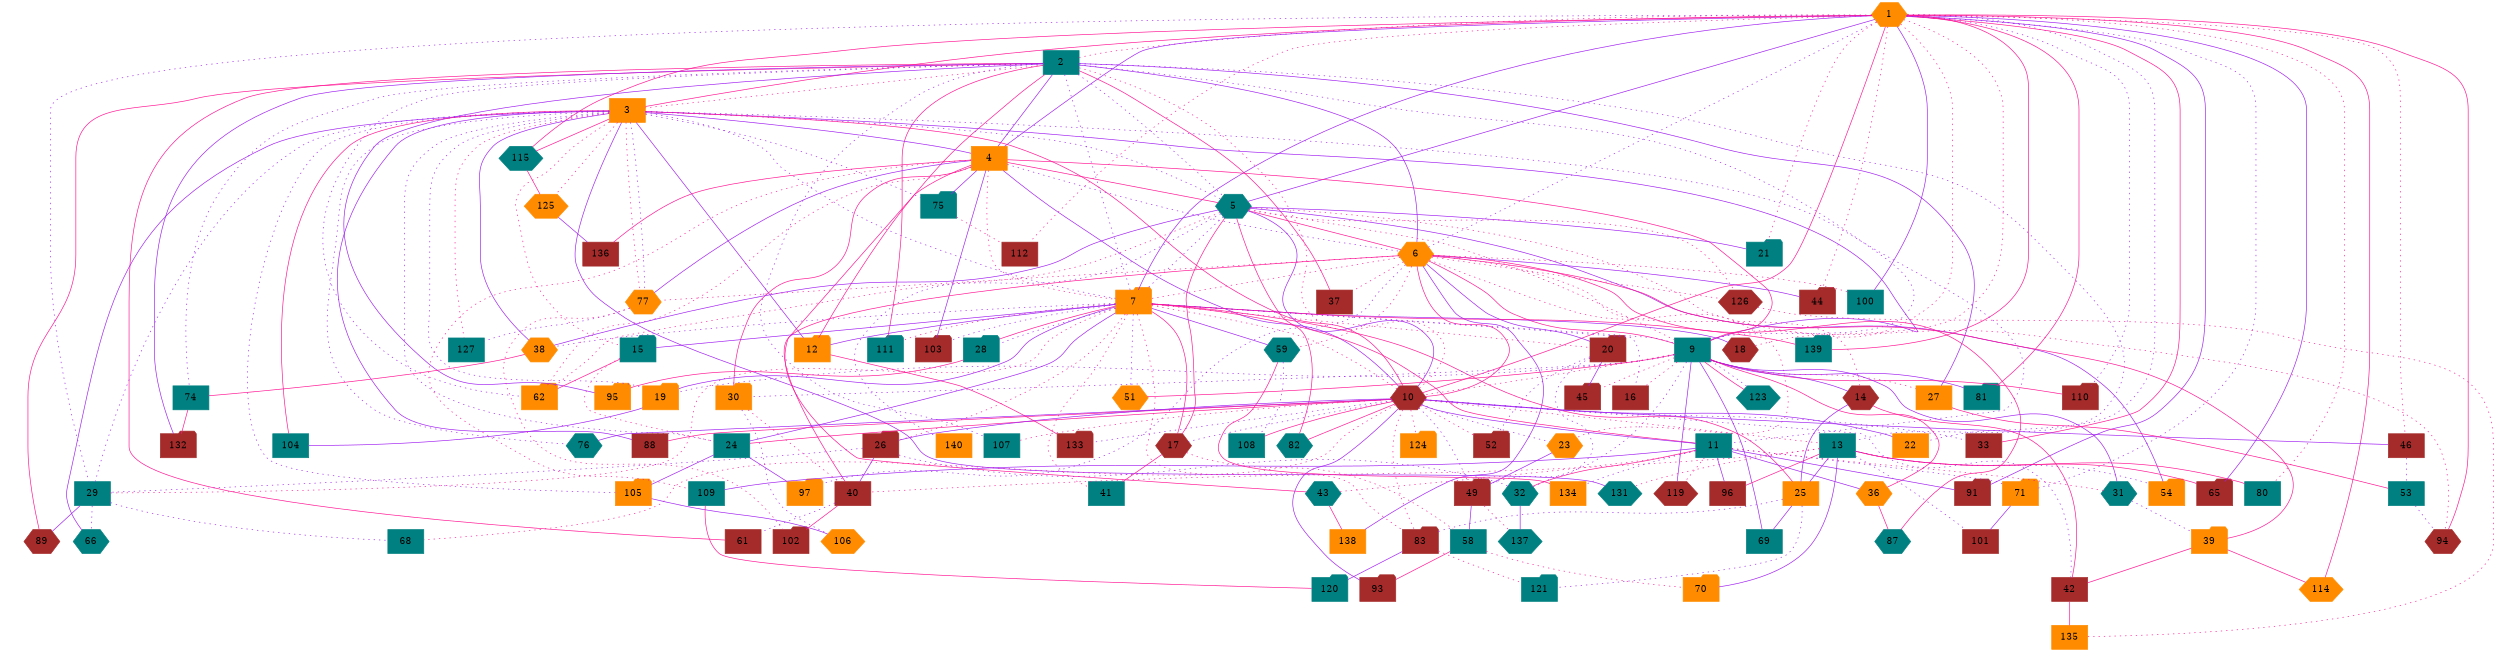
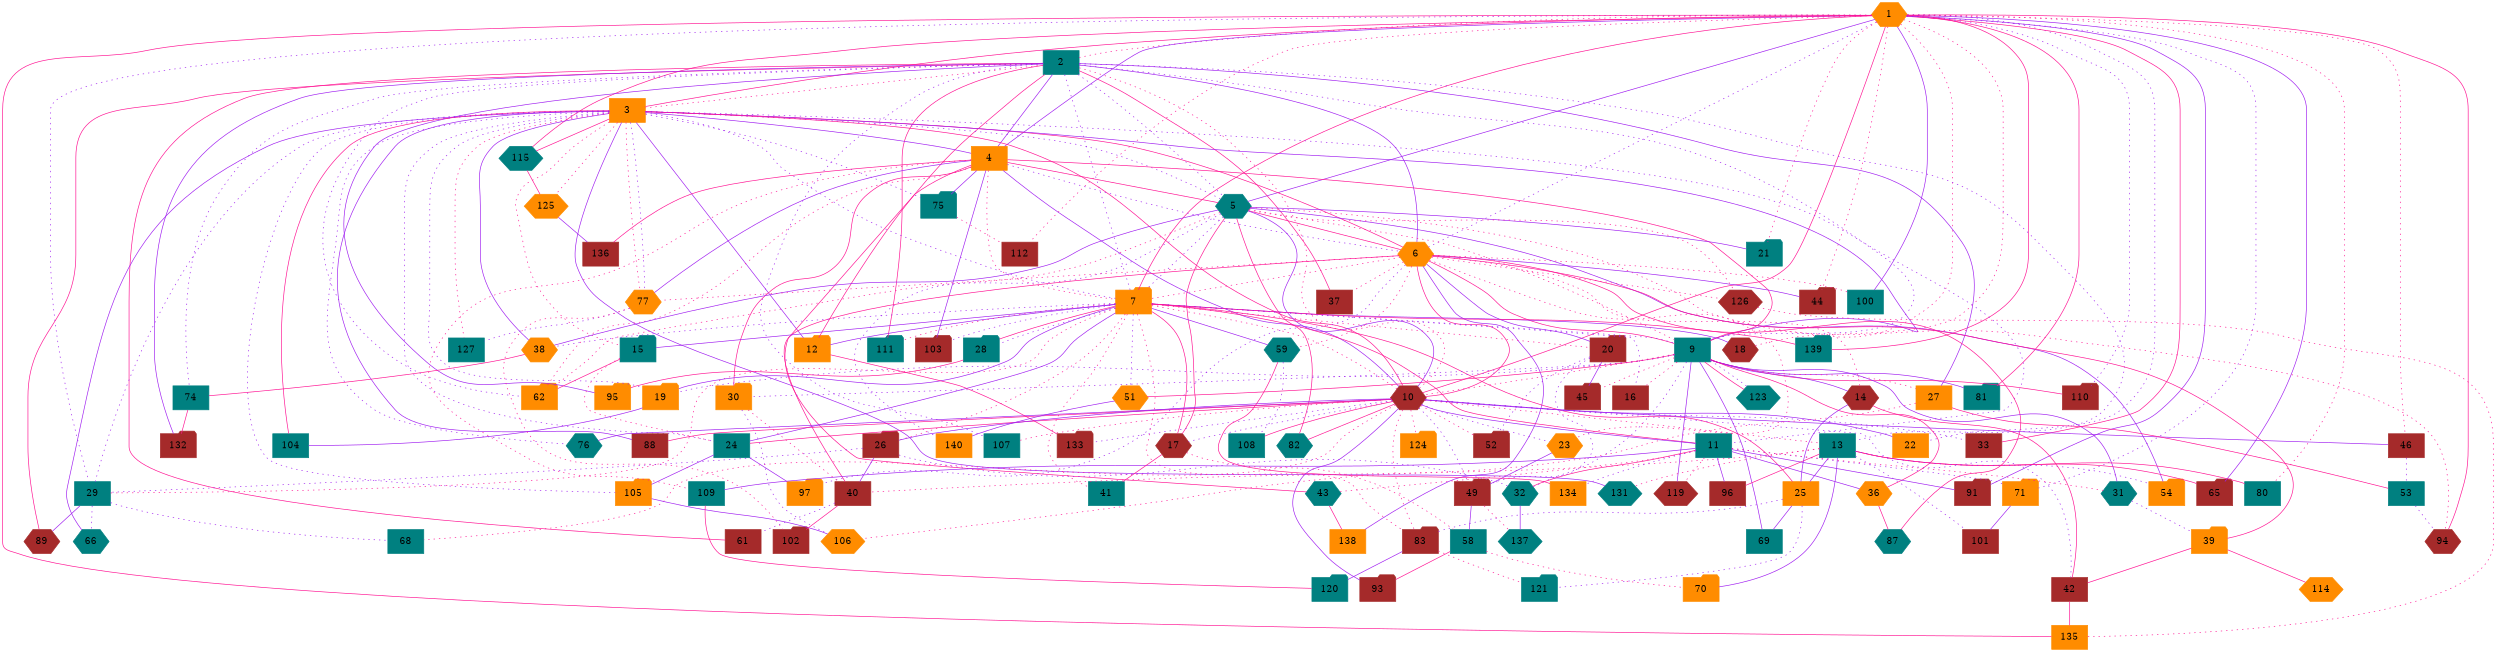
  graph {
    node [color=teal shape=box style=filled]
    edge [color=purple style=solid]
    1 [color=darkorange shape=hexagon super="+34"]
    2 [super="+79"]
    3 [color=darkorange super="+99"]
    4 [color=darkorange super="+86"]
    5 [shape=hexagon super="+60"]
    6 [color=darkorange shape=hexagon super="+85"]
    7 [color=darkorange shape=folder super="+8"]
    9 [super="+64"]
    10 [color=brown shape=hexagon super="+67"]
    18 [color=brown shape=hexagon]
    21 [shape=folder]
    22 [color=darkorange]
    29 [super="+35"]
    33 [color=brown super="+55"]
    44 [color=brown shape=folder]
    46 [color=brown]
    65 [color=brown shape=folder]
    71 [color=darkorange shape=folder]
    80
    81 [shape=folder]
    91 [color=brown shape=folder]
    94 [color=brown shape=hexagon super="+117"]
    100
    110 [color=brown shape=folder]
    112 [color=brown]
    114 [color=darkorange shape=hexagon]
    115 [shape=hexagon]
    139 [shape=folder]
    12 [color=darkorange shape=folder super="+118"]
    13 [super="+72"]
    27 [color=darkorange]
    37 [color=brown]
    61 [color=brown]
    62 [color=darkorange shape=folder super="+113"]
    74
    89 [color=brown shape=hexagon]
    95 [color=darkorange shape=folder]
    107
    111 [shape=folder]
    132 [color=brown shape=folder]
    11 [super="+128"]
    15 [shape=folder super="+73"]
    19 [color=darkorange shape=folder super="+90"]
    24 [super="+84"]
    38 [color=darkorange shape=hexagon super="+63"]
    66 [shape=hexagon]
    75 [shape=folder]
    76 [shape=hexagon]
    77 [color=darkorange shape=hexagon super="+78"]
    88 [color=brown]
    104
    105 [color=darkorange shape=folder]
    125 [color=darkorange shape=hexagon]
    127
    131 [shape=hexagon]
    30 [color=darkorange shape=folder super="+129"]
    43 [shape=hexagon]
    103 [color=brown shape=folder]
    109
    136 [color=brown]
    17 [color=brown shape=hexagon super="+57"]
    54 [color=darkorange shape=folder]
    82 [shape=hexagon]
    126 [color=brown shape=hexagon]
    140 [color=darkorange]
    14 [color=brown shape=hexagon]
    20 [color=brown shape=folder super="+116"]
    23 [color=darkorange shape=hexagon]
    39 [color=darkorange shape=folder super="+98"]
    40 [color=brown super="+48"]
    59 [shape=hexagon super="+122"]
    87 [shape=hexagon]
    97 [color=darkorange shape=folder]
    138 [color=darkorange]
    16 [color=brown]
    25 [color=darkorange super="+47"]
    26 [color=brown shape=folder super="+50"]
    28 [shape=folder]
    41
    51 [color=darkorange shape=hexagon]
    83 [color=brown shape=folder super="+130"]
    31 [shape=hexagon]
    32 [shape=hexagon]
    36 [color=darkorange shape=hexagon]
    45 [color=brown shape=folder]
    69
    119 [color=brown shape=hexagon]
    123 [shape=hexagon]
    42 [color=brown super="+92"]
    49 [color=brown shape=folder]
    52 [color=brown shape=folder]
    68
    93 [color=brown shape=folder]
    108
    124 [color=darkorange shape=folder]
    133 [color=brown shape=folder]
    53
    101 [color=brown]
    96 [color=brown]
    70 [color=darkorange shape=folder]
    106 [color=darkorange shape=hexagon]
    134 [color=darkorange]
    102 [color=brown shape=folder]
    120 [shape=folder]
    58
    135 [color=darkorange]
    121 [shape=folder]
    137 [shape=hexagon]
    1 -- 2 [color=deeppink style=dotted]
    1 -- 3 [color=deeppink]
    1 -- 4
    1 -- 5
    1 -- 6 [style=dotted]
-   1 -- 7 [weight=3]
+   1 -- 7 [color=deeppink weight=3]
    1 -- 9 [color=deeppink style=dotted]
    1 -- 10 [color=deeppink]
    1 -- 18 [color=deeppink style=dotted]
    1 -- 21 [color=deeppink style=dotted]
    1 -- 22 [style=dotted]
    1 -- 29 [style=dotted]
    1 -- 33 [color=deeppink]
    1 -- 44 [color=deeppink style=dotted]
    1 -- 46 [color=deeppink style=dotted]
    1 -- 65
    1 -- 71 [style=dotted]
    1 -- 80 [color=deeppink style=dotted]
    1 -- 81 [color=deeppink]
    1 -- 91
    1 -- 94 [color=deeppink]
    1 -- 100
    1 -- 110 [style=dotted]
    1 -- 112 [color=deeppink style=dotted]
-   1 -- 114 [color=deeppink]
+   1 -- 135 [color=deeppink]
    1 -- 115 [color=deeppink]
    1 -- 139 [color=deeppink]
    2 -- 3 [color=deeppink style=dotted]
    2 -- 4
    2 -- 5 [style=dotted]
    2 -- 6
    2 -- 7 [style=dotted weight=2]
    2 -- 9 [style=dotted weight=2]
    2 -- 10 [color=deeppink style=dotted]
    2 -- 12 [color=deeppink]
    2 -- 13 [style=dotted]
    2 -- 27
    2 -- 37 [color=deeppink]
    2 -- 61 [color=deeppink]
    2 -- 62 [style=dotted]
    2 -- 74 [style=dotted]
    2 -- 89 [color=deeppink]
    2 -- 95
    2 -- 107 [style=dotted]
    2 -- 111 [color=deeppink]
    2 -- 132
    3 -- 4
    3 -- 5 [style=dotted]
+   3 -- 6 [color=deeppink]
    3 -- 7 [style=dotted weight=2]
    3 -- 9
    3 -- 10 [color=deeppink]
    3 -- 29 [style=dotted]
    3 -- 115 [color=deeppink]
    3 -- 12
    3 -- 11 [style=dotted]
    3 -- 15 [color=deeppink style=dotted]
    3 -- 19 [style=dotted]
    3 -- 24 [style=dotted]
    3 -- 38
    3 -- 66
    3 -- 75 [style=dotted]
    3 -- 76 [style=dotted]
    3 -- 77 [color=deeppink style=dotted]
    3 -- 77 [style=dotted]
    3 -- 88
    3 -- 104 [color=deeppink]
    3 -- 105 [style=dotted]
    3 -- 125 [color=deeppink style=dotted]
    3 -- 127 [color=deeppink style=dotted]
    3 -- 131
    4 -- 5 [color=deeppink]
    4 -- 6 [style=dotted]
    4 -- 7 [color=deeppink style=dotted weight=2]
    4 -- 9 [color=deeppink]
    4 -- 10
    4 -- 62 [color=deeppink style=dotted]
    4 -- 75
    4 -- 77
    4 -- 30 [color=deeppink]
    4 -- 43 [color=deeppink]
    4 -- 103
    4 -- 109 [color=deeppink style=dotted]
    4 -- 136 [color=deeppink]
    5 -- 6 [color=deeppink]
    5 -- 7 [style=dotted weight=3]
    5 -- 9 [color=deeppink style=dotted]
    5 -- 10
    5 -- 21
    5 -- 94 [color=deeppink style=dotted]
    5 -- 62 [color=deeppink style=dotted]
    5 -- 38
    5 -- 17 [color=deeppink]
    5 -- 54
    5 -- 82 [color=deeppink]
    5 -- 126 [color=deeppink style=dotted]
    5 -- 140 [style=dotted]
    6 -- 7 [color=deeppink style=dotted weight=3]
    6 -- 9 [color=deeppink]
    6 -- 10 [color=deeppink]
    6 -- 44
    6 -- 100 [color=deeppink style=dotted]
    6 -- 37 [color=deeppink style=dotted]
    6 -- 77 [color=deeppink style=dotted]
    6 -- 126 [color=deeppink style=dotted]
    6 -- 14 [color=deeppink style=dotted]
    6 -- 20
    6 -- 23 [color=deeppink style=dotted]
    6 -- 39 [color=deeppink]
    6 -- 40 [color=deeppink]
    6 -- 59 [color=deeppink style=dotted]
    6 -- 87 [color=deeppink]
    6 -- 97 [style=dotted]
    6 -- 138
    7 -- 9 [style=dotted weight=2]
    7 -- 10 [color=deeppink style=dotted weight=2]
    7 -- 18
    7 -- 29 [color=deeppink style=dotted]
    7 -- 139 [color=deeppink]
    7 -- 12
    7 -- 111 [color=deeppink style=dotted]
    7 -- 11 [color=deeppink]
    7 -- 15
    7 -- 19
    7 -- 24
    7 -- 38 [style=dotted]
    7 -- 103 [style=dotted]
    7 -- 17 [color=deeppink]
    7 -- 20 [color=deeppink style=dotted]
    7 -- 59 [weight=2]
    7 -- 16 [style=dotted]
    7 -- 25 [color=deeppink]
    7 -- 26 [color=deeppink style=dotted]
    7 -- 28 [color=deeppink]
    7 -- 28 [style=dotted]
    7 -- 41 [color=deeppink style=dotted]
    7 -- 51 [style=dotted]
    7 -- 83 [color=deeppink style=dotted]
    9 -- 10 [color=deeppink style=dotted]
    9 -- 81
    9 -- 110 [color=deeppink]
    9 -- 27 [color=deeppink style=dotted]
    9 -- 19 [style=dotted]
    9 -- 30 [style=dotted]
    9 -- 14
    9 -- 16 [color=deeppink style=dotted]
    9 -- 51 [color=deeppink]
    9 -- 31
    9 -- 32 [style=dotted]
    9 -- 36 [color=deeppink]
    9 -- 45 [color=deeppink style=dotted]
    9 -- 69
    9 -- 119
    9 -- 123 [color=deeppink]
    9 -- 123 [style=dotted]
    10 -- 22
    10 -- 33 [style=dotted weight=2]
    10 -- 46 [weight=2]
    10 -- 13 [color=deeppink style=dotted]
    10 -- 107 [color=deeppink style=dotted]
    10 -- 11
    10 -- 24 [color=deeppink]
    10 -- 76
    10 -- 88 [color=deeppink]
    10 -- 17 [style=dotted]
    10 -- 82 [color=deeppink]
    10 -- 23 [style=dotted]
    10 -- 26
    10 -- 83 [color=deeppink style=dotted]
    10 -- 42 [style=dotted weight=2]
    10 -- 49 [style=dotted]
    10 -- 52 [color=deeppink style=dotted]
    10 -- 68 [color=deeppink style=dotted]
    10 -- 93
    10 -- 108 [color=deeppink]
    10 -- 124 [color=deeppink style=dotted weight=2]
    10 -- 133 [style=dotted]
    29 -- 89
    29 -- 66 [style=dotted]
    29 -- 68 [style=dotted]
    46 -- 53 [style=dotted]
    71 -- 101
    115 -- 125 [color=deeppink]
    12 -- 133 [color=deeppink]
    13 -- 65 [color=deeppink]
    13 -- 80 [color=deeppink]
    13 -- 131 [color=deeppink style=dotted]
    13 -- 54 [style=dotted]
    13 -- 40 [color=deeppink style=dotted]
    13 -- 25
    13 -- 101 [style=dotted]
    13 -- 96 [color=deeppink]
    13 -- 70
    27 -- 53 [color=deeppink]
+   27 -- 106 [color=deeppink style=dotted]
    74 -- 132 [color=deeppink]
    11 -- 71 [style=dotted]
    11 -- 91
    11 -- 43 [color=deeppink style=dotted]
    11 -- 109
    11 -- 31 [color=deeppink style=dotted]
    11 -- 32 [color=deeppink]
    11 -- 36
    11 -- 119 [color=deeppink style=dotted]
    11 -- 96
    11 -- 134 [style=dotted]
    15 -- 62 [color=deeppink]
    15 -- 24 [color=deeppink style=dotted]
    19 -- 104
    24 -- 105
    24 -- 97
    38 -- 74 [color=deeppink]
    75 -- 112 [color=deeppink style=dotted]
    77 -- 127 [style=dotted]
    77 -- 102 [color=deeppink style=dotted]
    105 -- 106
    125 -- 136
    30 -- 40 [color=deeppink style=dotted]
    30 -- 106 [style=dotted]
    43 -- 138 [color=deeppink]
    109 -- 120 [color=deeppink]
    17 -- 41 [color=deeppink]
    17 -- 58 [color=deeppink style=dotted]
    126 -- 135 [color=deeppink style=dotted]
    14 -- 25
    14 -- 42 [color=deeppink]
    20 -- 45
    20 -- 49 [style=dotted]
    20 -- 52 [style=dotted]
    23 -- 49
    39 -- 114 [color=deeppink]
    39 -- 42 [color=deeppink]
    40 -- 61 [style=dotted]
    40 -- 102 [color=deeppink]
    59 -- 108 [style=dotted]
    59 -- 134 [color=deeppink]
    25 -- 83 [style=dotted]
    25 -- 69
    25 -- 121 [style=dotted]
    26 -- 29 [style=dotted]
    26 -- 40
    26 -- 32 [style=dotted]
    28 -- 95 [color=deeppink]
+   51 -- 140
    83 -- 120
    83 -- 121 [color=deeppink style=dotted]
    31 -- 39 [style=dotted]
    32 -- 137
    36 -- 87 [color=deeppink]
    42 -- 135 [color=deeppink]
    49 -- 58
    49 -- 137 [color=deeppink style=dotted]
    53 -- 94 [style=dotted]
    58 -- 93 [color=deeppink]
    58 -- 70 [color=deeppink style=dotted]
  }
